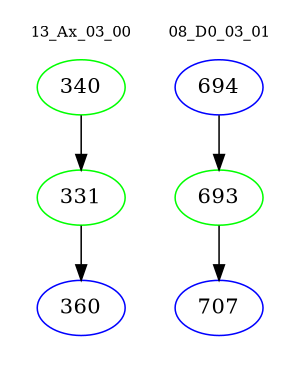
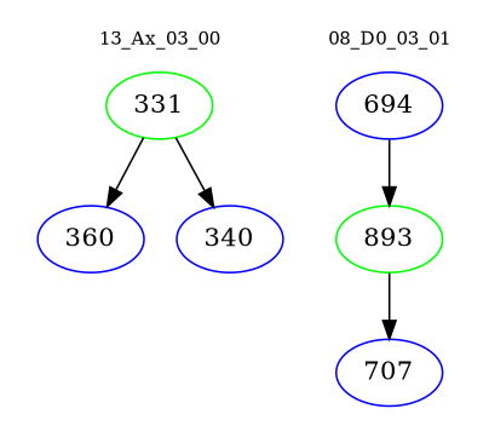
  digraph {
    node [color=green]
    edge [color=black]
    n1 [label=331]
    n2 [color=blue label=360]
-   n3 [label=340]
-   n4 [label=693]
+   n3 [color=blue label=340]
+   n4 [label=893]
    n5 [color=blue label=694]
    n6 [color=blue label=707]
    subgraph cluster_1 {
      color=white
      fontsize=10
      label="13_Ax_03_00"
      n1
      n2
      n3
    }
    subgraph cluster_2 {
      color=white
      fontsize=10
      label="08_D0_03_01"
      n4
      n5
      n6
    }
    n1 -> n2
-   n3 -> n1
+   n1 -> n3
    n4 -> n6
    n5 -> n4
  }
